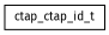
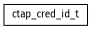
  digraph {
    rankdir=LR
    fontname="Fira Sans"
-   n1 [color=black fillcolor=white fontname="Fira Sans" fontsize=10 height=0.2 label=ctap_ctap_id_t shape=record style=filled width=0.4]
+   n1 [color=black fillcolor=white fontname="Fira Sans" fontsize=10 height=0.2 label=ctap_cred_id_t shape=record style=filled width=0.4]
  }
